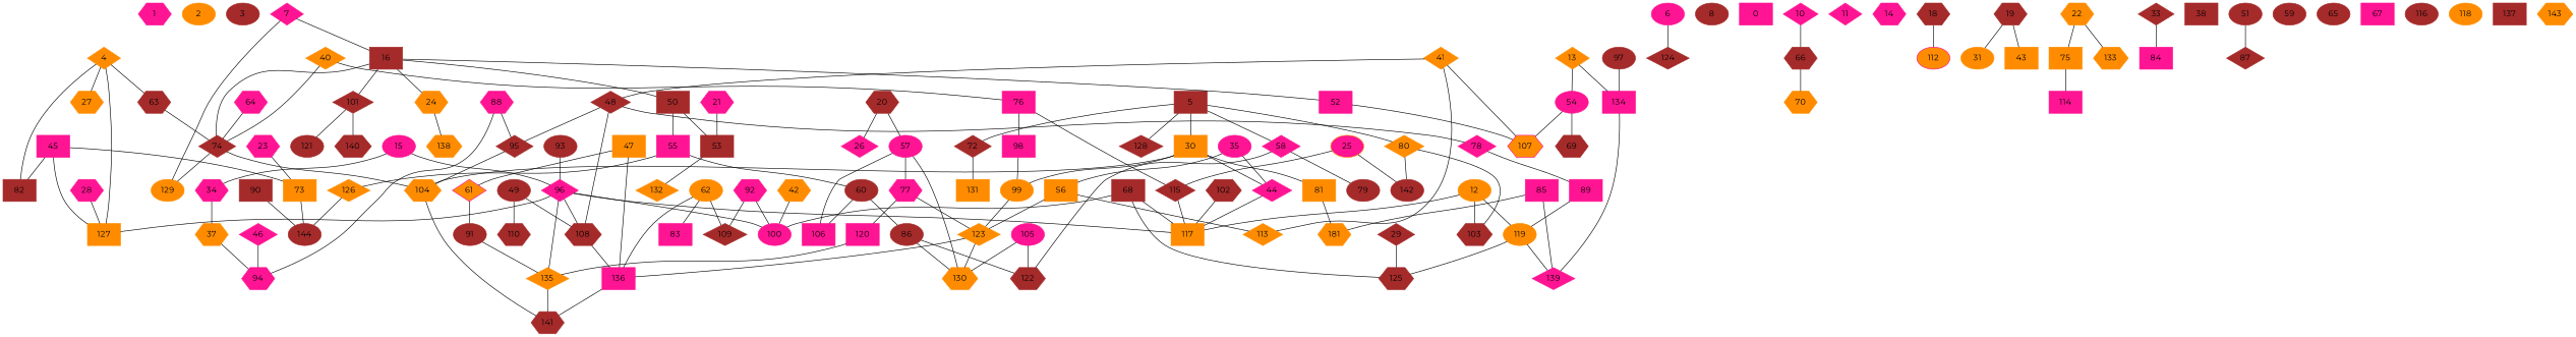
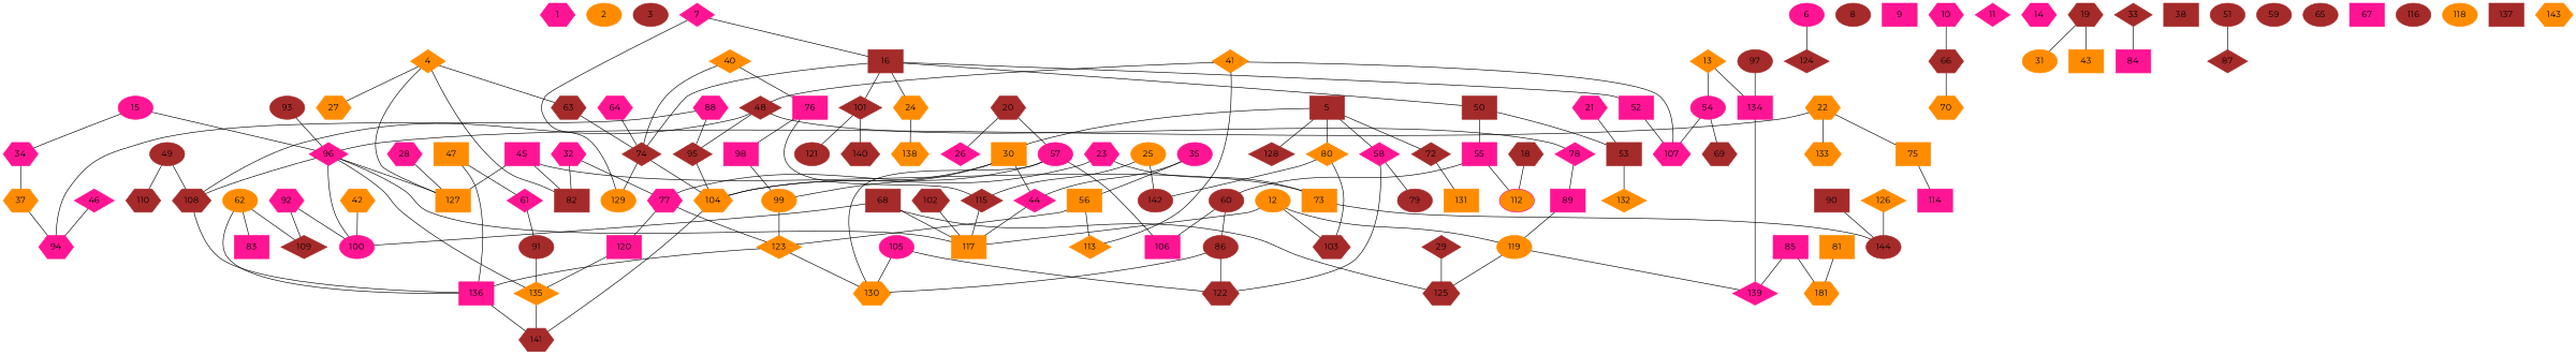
  graph {
    fontname=Montserrat
    node [color=brown fontname=Montserrat shape=hexagon style=filled]
    edge [fontname=Montserrat]
    1 [color=deeppink]
    2 [color=darkorange shape=ellipse]
    3 [shape=ellipse]
    4 [color=darkorange shape=diamond]
    27 [color=darkorange]
    63
    82 [shape=box]
    127 [color=darkorange shape=box]
    74 [shape=diamond]
    5 [shape=box]
    30 [color=darkorange shape=box]
    58 [color=deeppink shape=diamond]
    72 [shape=diamond]
    80 [color=darkorange shape=diamond]
    128 [shape=diamond]
    104 [color=darkorange]
    44 [color=deeppink shape=diamond]
    81 [color=darkorange shape=box]
    99 [color=darkorange shape=ellipse]
    79 [shape=ellipse]
    122
    131 [color=darkorange shape=box]
    103
    142 [shape=ellipse]
    6 [color=deeppink shape=ellipse]
    124 [shape=diamond]
    7 [color=deeppink shape=diamond]
    16 [shape=box]
    129 [color=darkorange shape=ellipse]
    24 [color=darkorange]
    50 [shape=box]
    52 [color=deeppink shape=box]
    101 [shape=diamond]
    8 [shape=ellipse]
-   9 [color=deeppink shape=box label=0]
-   10 [color=deeppink shape=diamond]
+   9 [color=deeppink shape=box]
+   10 [color=deeppink]
    66
    70 [color=darkorange]
    11 [color=deeppink shape=diamond]
    12 [color=darkorange shape=ellipse]
    117 [color=darkorange shape=box]
    119 [color=darkorange shape=ellipse]
    125
    139 [color=deeppink shape=diamond]
    13 [color=darkorange shape=diamond]
    54 [color=deeppink shape=ellipse]
    134 [color=deeppink shape=box]
-   107 [color=deeppink fillcolor=darkorange]
+   107 [color=deeppink]
    69
    14 [color=deeppink]
    15 [color=deeppink shape=ellipse]
    34 [color=deeppink]
    96 [color=deeppink shape=diamond]
    37 [color=darkorange]
    100 [color=deeppink shape=ellipse]
    108
    135 [color=darkorange shape=diamond]
    138 [color=darkorange]
    53 [shape=box]
    55 [color=deeppink shape=box]
    121 [shape=ellipse]
    140
    29 [shape=diamond]
+   32 [color=deeppink]
    77 [color=deeppink]
    112 [color=deeppink fillcolor=darkorange shape=ellipse]
    18
    31 [color=darkorange shape=ellipse]
    19
    43 [color=darkorange shape=box]
    26 [color=deeppink shape=diamond]
    20
    57 [color=deeppink shape=ellipse]
    106 [color=deeppink shape=box]
    130 [color=darkorange]
    21 [color=deeppink]
    132 [color=darkorange shape=diamond]
    22 [color=darkorange]
    75 [color=darkorange shape=box]
    133 [color=darkorange]
    114 [color=deeppink shape=box]
    23 [color=deeppink]
    73 [color=darkorange shape=box]
    144 [shape=ellipse]
    141
-   25 [color=darkorange shape=ellipse fillcolor=deeppink]
+   25 [color=darkorange shape=ellipse]
    115 [shape=diamond]
    28 [color=deeppink]
    n89 [color=darkorange label=181]
    123 [color=darkorange shape=diamond]
    120 [color=deeppink shape=box]
    33 [shape=diamond]
    84 [color=deeppink shape=box]
    94 [color=deeppink]
    35 [color=deeppink shape=ellipse]
    56 [color=darkorange shape=box]
    113 [color=darkorange shape=diamond]
    78 [color=deeppink shape=diamond]
    89 [color=deeppink shape=box]
    38 [shape=box]
    40 [color=darkorange shape=diamond]
    76 [color=deeppink shape=box]
    98 [color=deeppink shape=box]
    41 [color=darkorange shape=diamond]
    48 [shape=diamond]
    95 [shape=diamond]
    42 [color=darkorange]
    45 [color=deeppink shape=box]
    46 [color=deeppink shape=diamond]
    47 [color=darkorange shape=box]
-   61 [color=deeppink shape=diamond fillcolor=darkorange]
+   61 [color=deeppink shape=diamond]
    136 [color=deeppink shape=box]
    91 [shape=ellipse]
    49 [shape=ellipse]
    110
    60 [shape=ellipse]
    51 [shape=ellipse]
    87 [shape=diamond]
    86 [shape=ellipse]
    59 [shape=ellipse]
    62 [color=darkorange shape=ellipse]
    83 [color=deeppink shape=box]
    109 [shape=diamond]
    64 [color=deeppink]
    65 [shape=ellipse]
    67 [color=deeppink shape=box]
    68 [shape=box]
    85 [color=deeppink shape=box]
    88 [color=deeppink]
    90 [shape=box]
    92 [color=deeppink]
    93 [shape=ellipse]
    97 [shape=ellipse]
    102
    105 [color=deeppink shape=ellipse]
    116 [shape=ellipse]
    118 [color=darkorange shape=ellipse]
    126 [color=darkorange shape=diamond]
    137 [shape=box]
    143 [color=darkorange]
    4 -- 27
    4 -- 63
    4 -- 82
    4 -- 127
    63 -- 74
    74 -- 104
    74 -- 129
    5 -- 30
    5 -- 58
    5 -- 72
    5 -- 80
    5 -- 128
    30 -- 104
    30 -- 44
-   30 -- 81
    30 -- 99
    58 -- 79
    58 -- 122
    72 -- 131
    80 -- 103
    80 -- 142
    104 -- 141
    44 -- 117
    81 -- n89
    99 -- 123
    6 -- 124
    7 -- 16
    7 -- 129
    16 -- 74
    16 -- 24
    16 -- 50
    16 -- 52
    16 -- 101
    24 -- 138
    50 -- 53
    50 -- 55
    52 -- 107
    101 -- 121
    101 -- 140
    10 -- 66
    66 -- 70
    12 -- 103
    12 -- 117
    12 -- 119
    119 -- 125
    119 -- 139
    13 -- 54
    13 -- 134
    54 -- 107
    54 -- 69
    134 -- 139
    15 -- 34
    15 -- 96
    34 -- 37
    96 -- 127
    96 -- 117
    96 -- 100
    96 -- 108
    96 -- 135
    37 -- 94
    108 -- 136
    135 -- 141
    53 -- 132
-   55 -- 126
+   55 -- 112
    55 -- 60
    29 -- 125
+   32 -- 82
+   32 -- 77
    77 -- 123
    77 -- 120
    18 -- 112
    19 -- 31
    19 -- 43
    20 -- 26
    20 -- 57
    57 -- 77
    57 -- 106
    57 -- 130
    21 -- 53
+   22 -- 96
    22 -- 75
    22 -- 133
    75 -- 114
+   23 -- 104
    23 -- 73
    73 -- 144
    25 -- 142
    25 -- 115
    115 -- 117
    28 -- 127
    123 -- 130
    123 -- 136
    120 -- 135
    33 -- 84
    35 -- 44
    35 -- 56
    56 -- 123
    56 -- 113
    78 -- 89
    89 -- 119
    40 -- 74
    40 -- 76
    76 -- 115
    76 -- 98
    98 -- 99
    41 -- 107
    41 -- 113
    41 -- 48
    48 -- 108
    48 -- 78
    48 -- 95
    95 -- 104
    42 -- 100
    45 -- 82
    45 -- 127
    45 -- 73
    46 -- 94
    47 -- 61
    47 -- 136
    61 -- 91
    136 -- 141
    91 -- 135
    49 -- 108
    49 -- 110
    60 -- 106
    60 -- 86
    51 -- 87
    86 -- 122
    86 -- 130
    62 -- 136
    62 -- 83
    62 -- 109
    64 -- 74
    68 -- 117
    68 -- 125
    68 -- 100
    85 -- 139
    85 -- n89
    88 -- 94
    88 -- 95
    90 -- 144
    92 -- 100
    92 -- 109
    93 -- 96
    97 -- 134
    102 -- 117
    105 -- 122
    105 -- 130
    126 -- 144
  }
